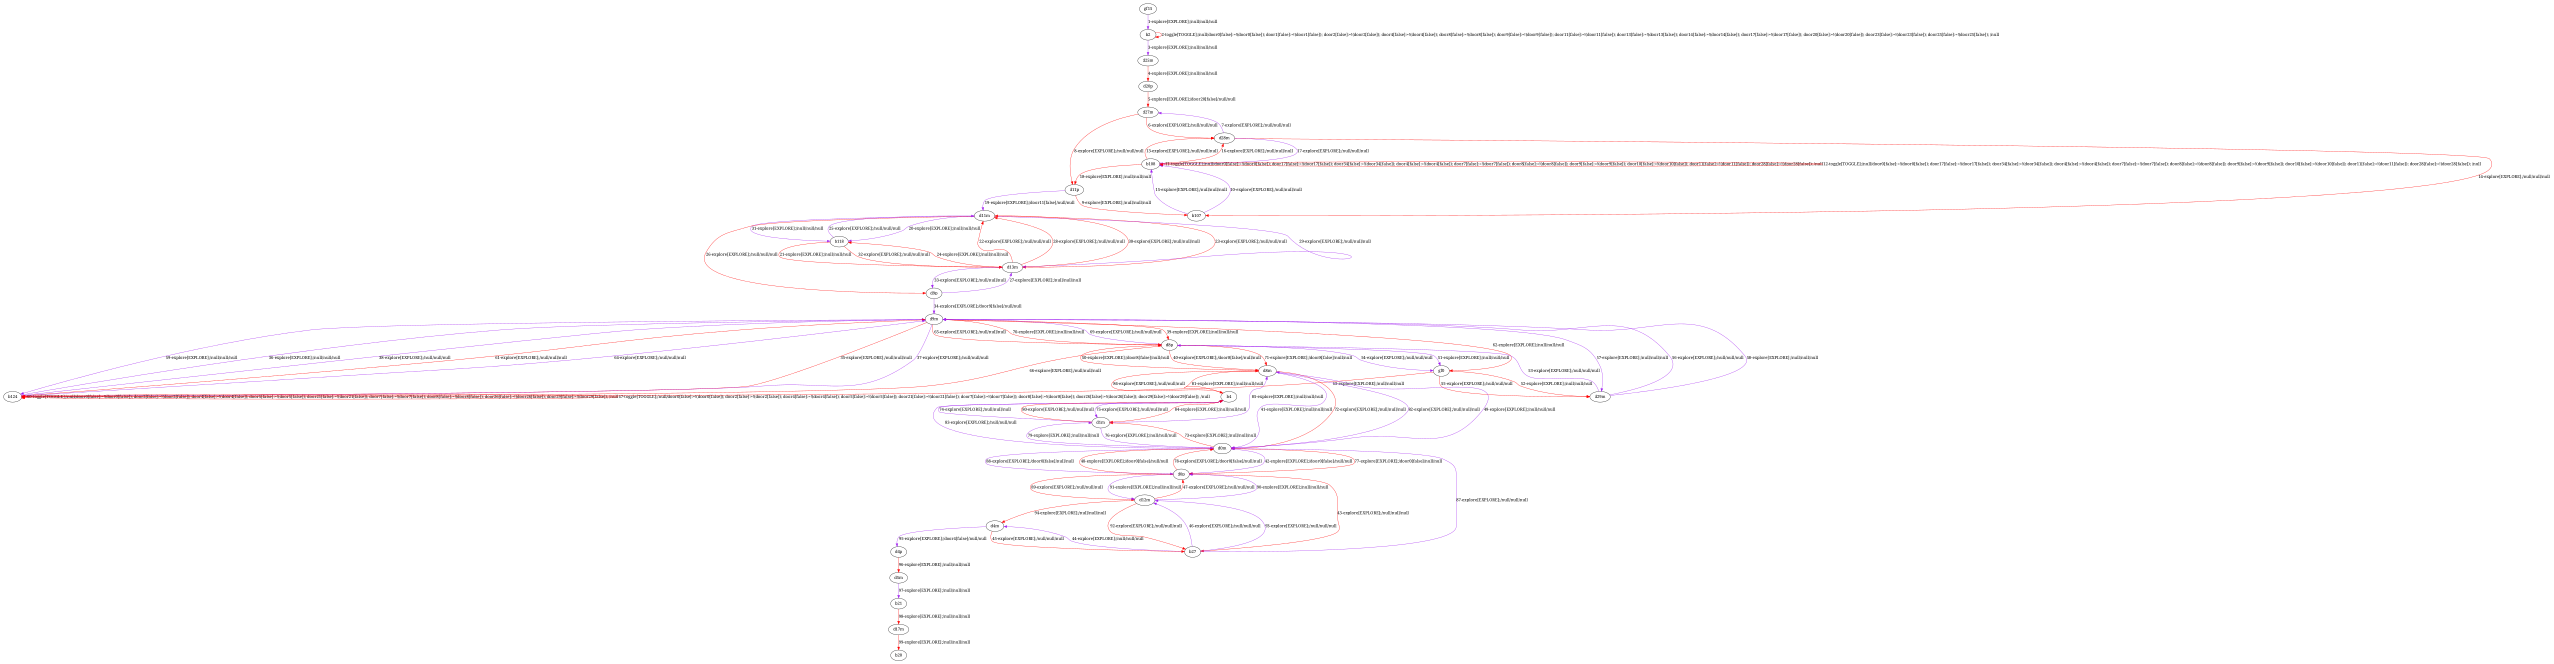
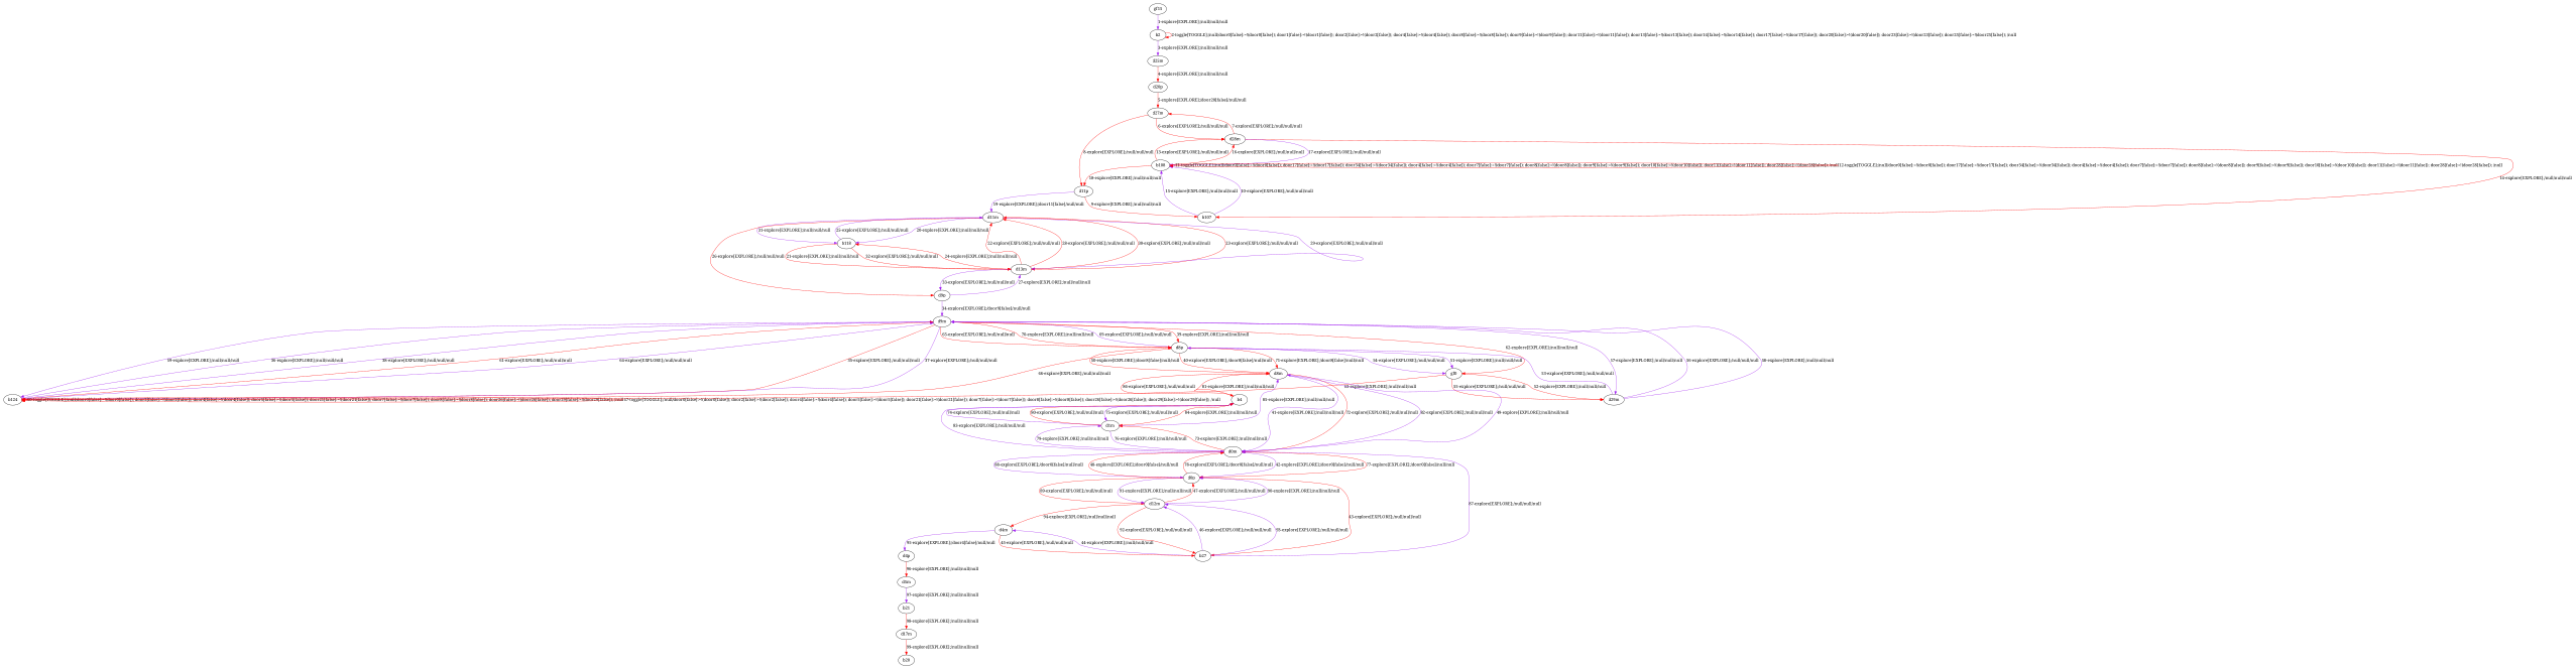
  digraph {
    fontname="Noto Serif"
    node [fontname="Noto Serif"]
    edge [color=red fontname="Noto Serif"]
    n1 [label=gf15]
    b2
    d25m
    d20p
    n5 [label=d27m]
    d28m
    d11p
    b107
    b108
    d11m
    b118
    d13m
    d9p
    d9m
    b124
    d8p
    gf0
    d29m
    d8m
    d0m
    b4
    d0p
    d1m
    b27
    d12m
    d4m
    d4p
    d5m
    b21
    d17m
    b20
    n1 -> b2 [color=purple label="1-explore[EXPLORE];/null/null/null"]
    b2 -> b2 [label="2-toggle[TOGGLE];/null/door0[false]:=!(door0[false]); door1[false]:=!(door1[false]); door2[false]:=!(door2[false]); door4[false]:=!(door4[false]); door8[false]:=!(door8[false]); door9[false]:=!(door9[false]); door11[false]:=!(door11[false]); door13[false]:=!(door13[false]); door14[false]:=!(door14[false]); door17[false]:=!(door17[false]); door20[false]:=!(door20[false]); door23[false]:=!(door23[false]); door25[false]:=!(door25[false]); /null"]
    b2 -> d25m [color=purple label="3-explore[EXPLORE];/null/null/null"]
    d25m -> d20p [label="4-explore[EXPLORE];/null/null/null"]
    d20p -> n5 [label="5-explore[EXPLORE];/door20[false]/null/null"]
    n5 -> d28m [label="6-explore[EXPLORE];/null/null/null"]
    n5 -> d11p [label="8-explore[EXPLORE];/null/null/null"]
-   d28m -> n5 [color=purple label="7-explore[EXPLORE];/null/null/null"]
+   d28m -> n5 [label="7-explore[EXPLORE];/null/null/null"]
    d28m -> b107 [label="14-explore[EXPLORE];/null/null/null"]
    d28m -> b108 [color=purple label="17-explore[EXPLORE];/null/null/null"]
    d11p -> b107 [label="9-explore[EXPLORE];/null/null/null"]
    d11p -> d11m [color=purple label="19-explore[EXPLORE];/door11[false]/null/null"]
    b107 -> b108 [color=purple label="10-explore[EXPLORE];/null/null/null"]
    b107 -> b108 [color=purple label="15-explore[EXPLORE];/null/null/null"]
    b108 -> d28m [label="13-explore[EXPLORE];/null/null/null"]
    b108 -> d28m [label="16-explore[EXPLORE];/null/null/null"]
    b108 -> d11p [label="18-explore[EXPLORE];/null/null/null"]
    b108 -> b108 [color=purple label="11-toggle[TOGGLE];/null/door0[false]:=!(door0[false]); door17[false]:=!(door17[false]); door34[false]:=!(door34[false]); door4[false]:=!(door4[false]); door7[false]:=!(door7[false]); door8[false]:=!(door8[false]); door9[false]:=!(door9[false]); door10[false]:=!(door10[false]); door11[false]:=!(door11[false]); door28[false]:=!(door28[false]); /null"]
    b108 -> b108 [label="12-toggle[TOGGLE];/null/door0[false]:=!(door0[false]); door17[false]:=!(door17[false]); door34[false]:=!(door34[false]); door4[false]:=!(door4[false]); door7[false]:=!(door7[false]); door8[false]:=!(door8[false]); door9[false]:=!(door9[false]); door10[false]:=!(door10[false]); door11[false]:=!(door11[false]); door28[false]:=!(door28[false]); /null"]
    d11m -> b118 [color=purple label="20-explore[EXPLORE];/null/null/null"]
    d11m -> b118 [color=purple label="31-explore[EXPLORE];/null/null/null"]
    d11m -> d13m [label="23-explore[EXPLORE];/null/null/null"]
    d11m -> d13m [color=purple label="29-explore[EXPLORE];/null/null/null"]
    d11m -> d9p [label="26-explore[EXPLORE];/null/null/null"]
    b118 -> d11m [color=purple label="25-explore[EXPLORE];/null/null/null"]
    b118 -> d13m [label="21-explore[EXPLORE];/null/null/null"]
    b118 -> d13m [label="32-explore[EXPLORE];/null/null/null"]
    d13m -> d11m [label="22-explore[EXPLORE];/null/null/null"]
    d13m -> d11m [label="28-explore[EXPLORE];/null/null/null"]
    d13m -> d11m [label="30-explore[EXPLORE];/null/null/null"]
    d13m -> b118 [label="24-explore[EXPLORE];/null/null/null"]
    d13m -> d9p [color=purple label="33-explore[EXPLORE];/null/null/null"]
    d9p -> d13m [color=purple label="27-explore[EXPLORE];/null/null/null"]
    d9p -> d9m [color=purple label="34-explore[EXPLORE];/door9[false]/null/null"]
    d9m -> b124 [label="35-explore[EXPLORE];/null/null/null"]
    d9m -> b124 [color=purple label="37-explore[EXPLORE];/null/null/null"]
    d9m -> b124 [color=purple label="59-explore[EXPLORE];/null/null/null"]
    d9m -> d8p [label="39-explore[EXPLORE];/null/null/null"]
    d9m -> d8p [label="65-explore[EXPLORE];/null/null/null"]
    d9m -> d8p [label="70-explore[EXPLORE];/null/null/null"]
    d9m -> gf0 [label="62-explore[EXPLORE];/null/null/null"]
    d9m -> d29m [color=purple label="57-explore[EXPLORE];/null/null/null"]
    b124 -> d9m [color=purple label="36-explore[EXPLORE];/null/null/null"]
    b124 -> d9m [color=purple label="38-explore[EXPLORE];/null/null/null"]
    b124 -> d9m [label="61-explore[EXPLORE];/null/null/null"]
    b124 -> d9m [color=purple label="64-explore[EXPLORE];/null/null/null"]
    b124 -> b124 [label="60-toggle[TOGGLE];/null/door0[false]:=!(door0[false]); door2[false]:=!(door2[false]); door4[false]:=!(door4[false]); door5[false]:=!(door5[false]); door21[false]:=!(door21[false]); door7[false]:=!(door7[false]); door8[false]:=!(door8[false]); door26[false]:=!(door26[false]); door29[false]:=!(door29[false]); /null"]
    b124 -> b124 [label="67-toggle[TOGGLE];/null/door0[false]:=!(door0[false]); door2[false]:=!(door2[false]); door4[false]:=!(door4[false]); door5[false]:=!(door5[false]); door21[false]:=!(door21[false]); door7[false]:=!(door7[false]); door8[false]:=!(door8[false]); door26[false]:=!(door26[false]); door29[false]:=!(door29[false]); /null"]
    d8p -> d9m [color=purple label="69-explore[EXPLORE];/null/null/null"]
    d8p -> b124 [label="66-explore[EXPLORE];/null/null/null"]
    d8p -> gf0 [color=purple label="51-explore[EXPLORE];/null/null/null"]
    d8p -> gf0 [color=purple label="54-explore[EXPLORE];/null/null/null"]
    d8p -> d8m [label="40-explore[EXPLORE];/door8[false]/null/null"]
    d8p -> d8m [label="71-explore[EXPLORE];/door8[false]/null/null"]
    gf0 -> b124 [label="63-explore[EXPLORE];/null/null/null"]
    gf0 -> d29m [label="52-explore[EXPLORE];/null/null/null"]
    gf0 -> d29m [label="55-explore[EXPLORE];/null/null/null"]
    d29m -> d9m [color=purple label="56-explore[EXPLORE];/null/null/null"]
    d29m -> d9m [color=purple label="58-explore[EXPLORE];/null/null/null"]
    d29m -> d8p [color=purple label="53-explore[EXPLORE];/null/null/null"]
    d8m -> d8p [label="50-explore[EXPLORE];/door8[false]/null/null"]
    d8m -> d0m [color=purple label="41-explore[EXPLORE];/null/null/null"]
    d8m -> d0m [label="72-explore[EXPLORE];/null/null/null"]
    d8m -> d0m [color=purple label="82-explore[EXPLORE];/null/null/null"]
    d8m -> b4 [label="86-explore[EXPLORE];/null/null/null"]
    d0m -> d8m [color=purple label="49-explore[EXPLORE];/null/null/null"]
    d0m -> b4 [color=purple label="83-explore[EXPLORE];/null/null/null"]
    d0m -> d0p [color=purple label="42-explore[EXPLORE];/door0[false]/null/null"]
    d0m -> d0p [label="77-explore[EXPLORE];/door0[false]/null/null"]
    d0m -> d0p [color=purple label="88-explore[EXPLORE];/door0[false]/null/null"]
    d0m -> d1m [label="73-explore[EXPLORE];/null/null/null"]
    d0m -> d1m [color=purple label="79-explore[EXPLORE];/null/null/null"]
    b4 -> d8m [label="81-explore[EXPLORE];/null/null/null"]
    b4 -> d1m [color=purple label="75-explore[EXPLORE];/null/null/null"]
    b4 -> d1m [label="84-explore[EXPLORE];/null/null/null"]
    d0p -> d0m [label="48-explore[EXPLORE];/door0[false]/null/null"]
    d0p -> d0m [label="78-explore[EXPLORE];/door0[false]/null/null"]
    d0p -> b27 [label="43-explore[EXPLORE];/null/null/null"]
    d0p -> d12m [label="89-explore[EXPLORE];/null/null/null"]
    d0p -> d12m [color=purple label="91-explore[EXPLORE];/null/null/null"]
    d1m -> d8m [color=purple label="85-explore[EXPLORE];/null/null/null"]
    d1m -> d0m [color=purple label="76-explore[EXPLORE];/null/null/null"]
    d1m -> b4 [color=purple label="74-explore[EXPLORE];/null/null/null"]
    d1m -> b4 [label="80-explore[EXPLORE];/null/null/null"]
    b27 -> d0m [color=purple label="87-explore[EXPLORE];/null/null/null"]
    b27 -> d12m [color=purple label="46-explore[EXPLORE];/null/null/null"]
    b27 -> d12m [color=purple label="93-explore[EXPLORE];/null/null/null"]
    b27 -> d4m [color=purple label="44-explore[EXPLORE];/null/null/null"]
    d12m -> d0p [label="47-explore[EXPLORE];/null/null/null"]
    d12m -> d0p [color=purple label="90-explore[EXPLORE];/null/null/null"]
    d12m -> b27 [label="92-explore[EXPLORE];/null/null/null"]
    d12m -> d4m [label="94-explore[EXPLORE];/null/null/null"]
    d4m -> b27 [label="45-explore[EXPLORE];/null/null/null"]
    d4m -> d4p [color=purple label="95-explore[EXPLORE];/door4[false]/null/null"]
    d4p -> d5m [label="96-explore[EXPLORE];/null/null/null"]
    d5m -> b21 [color=purple label="97-explore[EXPLORE];/null/null/null"]
    b21 -> d17m [label="98-explore[EXPLORE];/null/null/null"]
    d17m -> b20 [label="99-explore[EXPLORE];/null/null/null"]
  }
